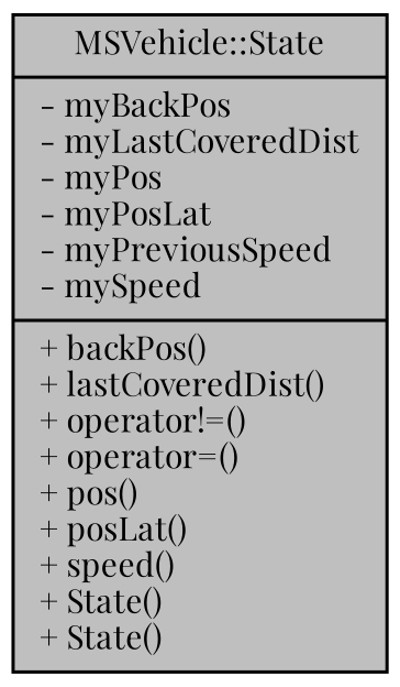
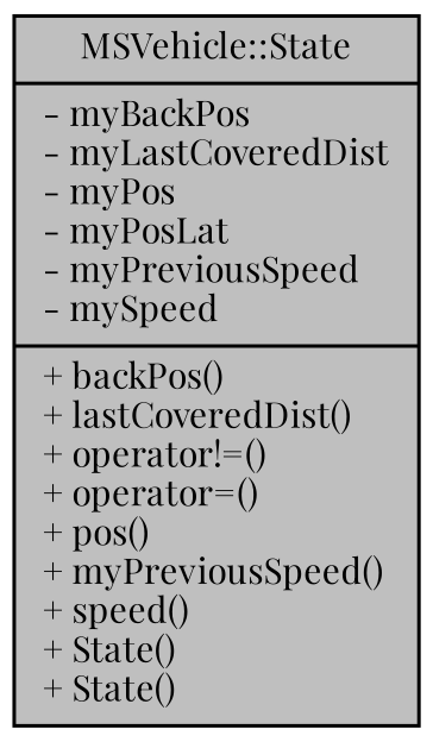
  digraph {
    fontname="Playfair Display"
-   n1 [color=black fillcolor=grey75 fontcolor=black fontname="Playfair Display" fontsize=10 height=0.2 label="{MSVehicle::State\n|- myBackPos\l- myLastCoveredDist\l- myPos\l- myPosLat\l- myPreviousSpeed\l- mySpeed\l|+ backPos()\l+ lastCoveredDist()\l+ operator!=()\l+ operator=()\l+ pos()\l+ posLat()\l+ speed()\l+ State()\l+ State()\l}" shape=record style=filled width=0.4]
+   n1 [color=black fillcolor=grey75 fontcolor=black fontname="Playfair Display" fontsize=10 height=0.2 label="{MSVehicle::State\n|- myBackPos\l- myLastCoveredDist\l- myPos\l- myPosLat\l- myPreviousSpeed\l- mySpeed\l|+ backPos()\l+ lastCoveredDist()\l+ operator!=()\l+ operator=()\l+ pos()\l+ myPreviousSpeed()\l+ speed()\l+ State()\l+ State()\l}" shape=record style=filled width=0.4]
  }
